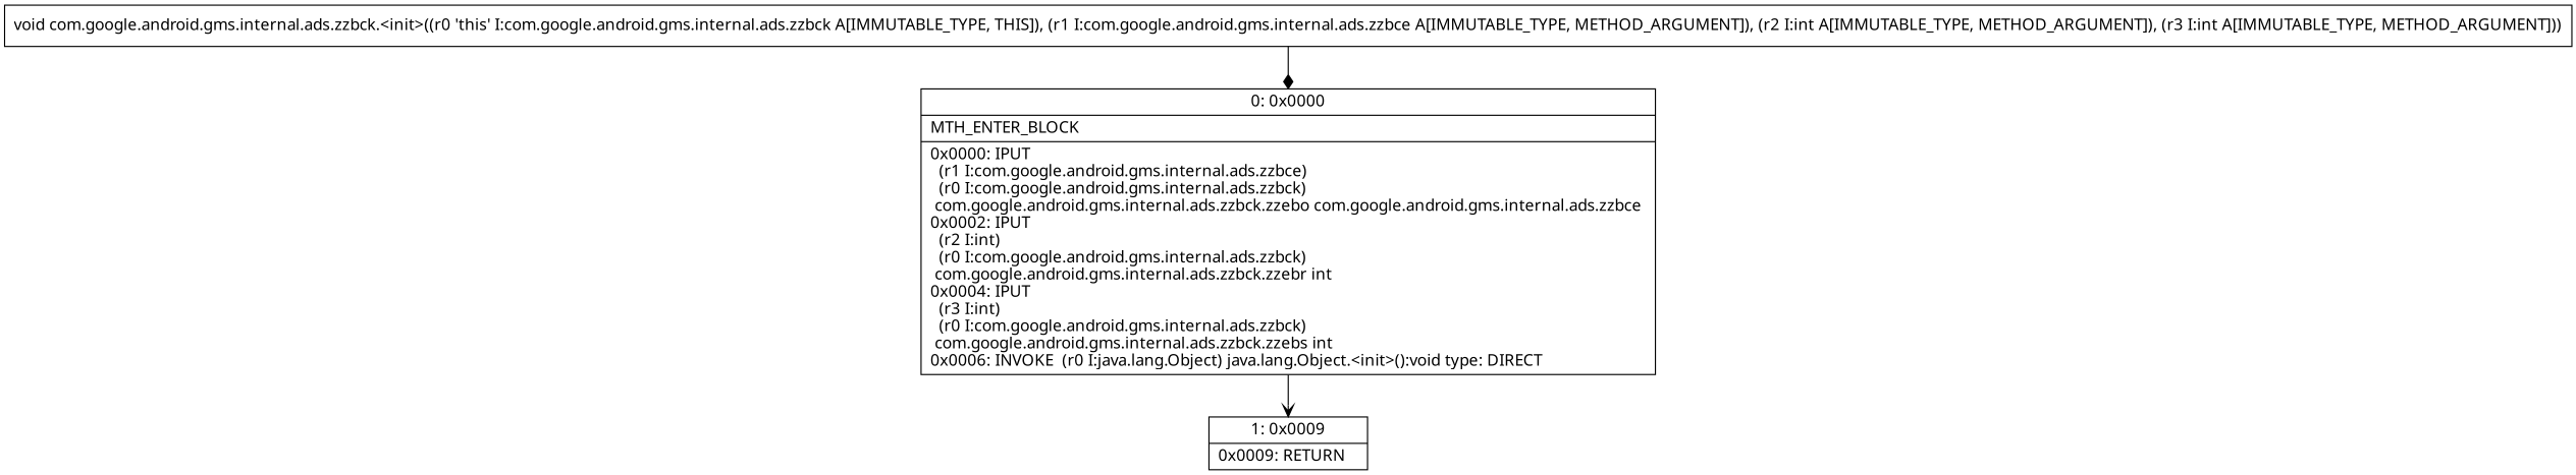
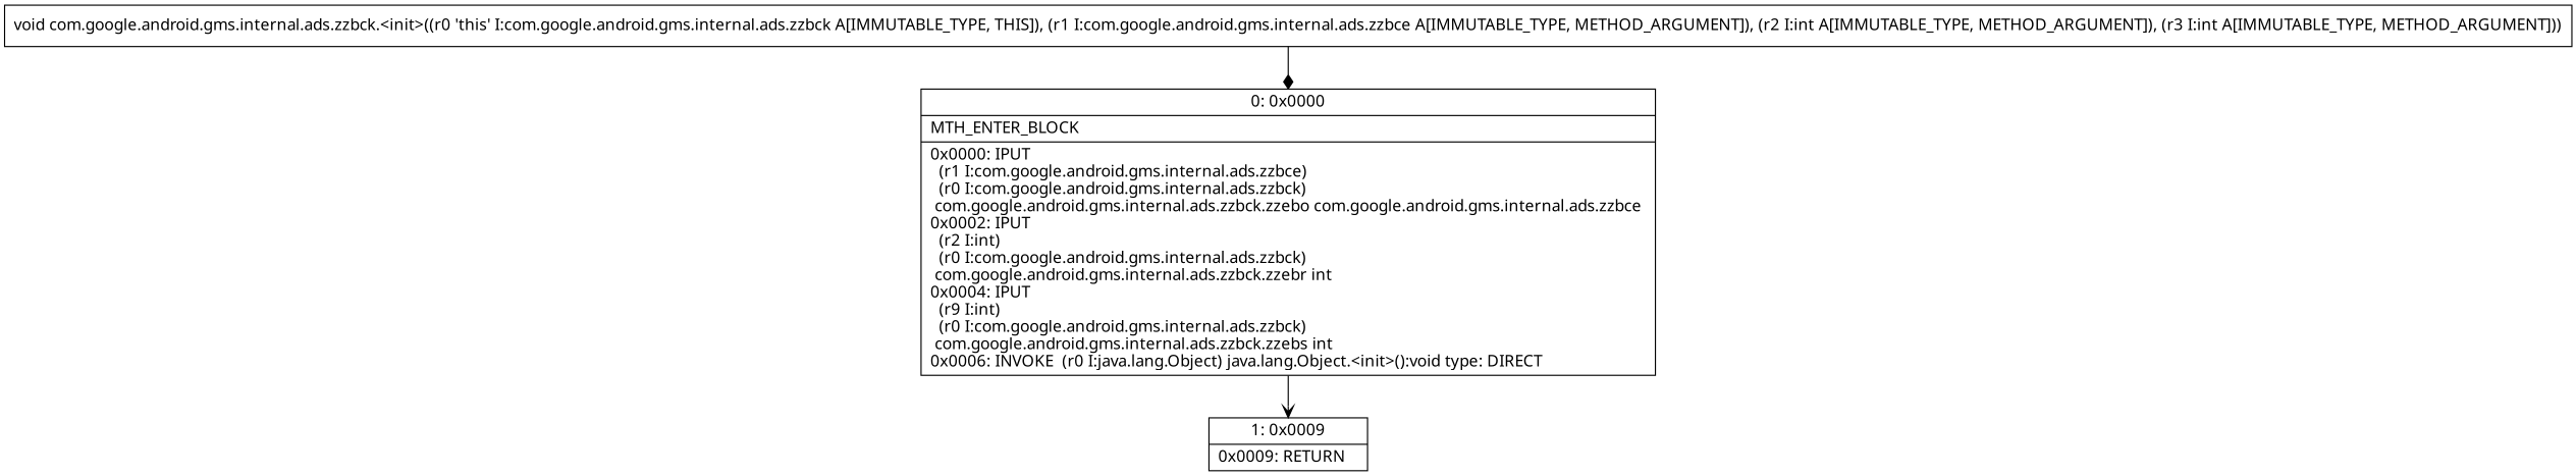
  digraph {
    fontname="Noto Sans"
    node [shape=record fontname="Noto Sans"]
    edge [fontname="Noto Sans"]
-   n1 [label="{0\:\ 0x0000|MTH_ENTER_BLOCK\l|0x0000: IPUT  \l  (r1 I:com.google.android.gms.internal.ads.zzbce)\l  (r0 I:com.google.android.gms.internal.ads.zzbck)\l com.google.android.gms.internal.ads.zzbck.zzebo com.google.android.gms.internal.ads.zzbce \l0x0002: IPUT  \l  (r2 I:int)\l  (r0 I:com.google.android.gms.internal.ads.zzbck)\l com.google.android.gms.internal.ads.zzbck.zzebr int \l0x0004: IPUT  \l  (r3 I:int)\l  (r0 I:com.google.android.gms.internal.ads.zzbck)\l com.google.android.gms.internal.ads.zzbck.zzebs int \l0x0006: INVOKE  (r0 I:java.lang.Object) java.lang.Object.\<init\>():void type: DIRECT \l}"]
+   n1 [label="{0\:\ 0x0000|MTH_ENTER_BLOCK\l|0x0000: IPUT  \l  (r1 I:com.google.android.gms.internal.ads.zzbce)\l  (r0 I:com.google.android.gms.internal.ads.zzbck)\l com.google.android.gms.internal.ads.zzbck.zzebo com.google.android.gms.internal.ads.zzbce \l0x0002: IPUT  \l  (r2 I:int)\l  (r0 I:com.google.android.gms.internal.ads.zzbck)\l com.google.android.gms.internal.ads.zzbck.zzebr int \l0x0004: IPUT  \l  (r9 I:int)\l  (r0 I:com.google.android.gms.internal.ads.zzbck)\l com.google.android.gms.internal.ads.zzbck.zzebs int \l0x0006: INVOKE  (r0 I:java.lang.Object) java.lang.Object.\<init\>():void type: DIRECT \l}"]
    n2 [label="{1\:\ 0x0009|0x0009: RETURN   \l}"]
    n3 [label="{void com.google.android.gms.internal.ads.zzbck.\<init\>((r0 'this' I:com.google.android.gms.internal.ads.zzbck A[IMMUTABLE_TYPE, THIS]), (r1 I:com.google.android.gms.internal.ads.zzbce A[IMMUTABLE_TYPE, METHOD_ARGUMENT]), (r2 I:int A[IMMUTABLE_TYPE, METHOD_ARGUMENT]), (r3 I:int A[IMMUTABLE_TYPE, METHOD_ARGUMENT])) }"]
    n1 -> n2 [arrowhead=vee]
    n3 -> n1 [arrowhead=diamond]
  }
